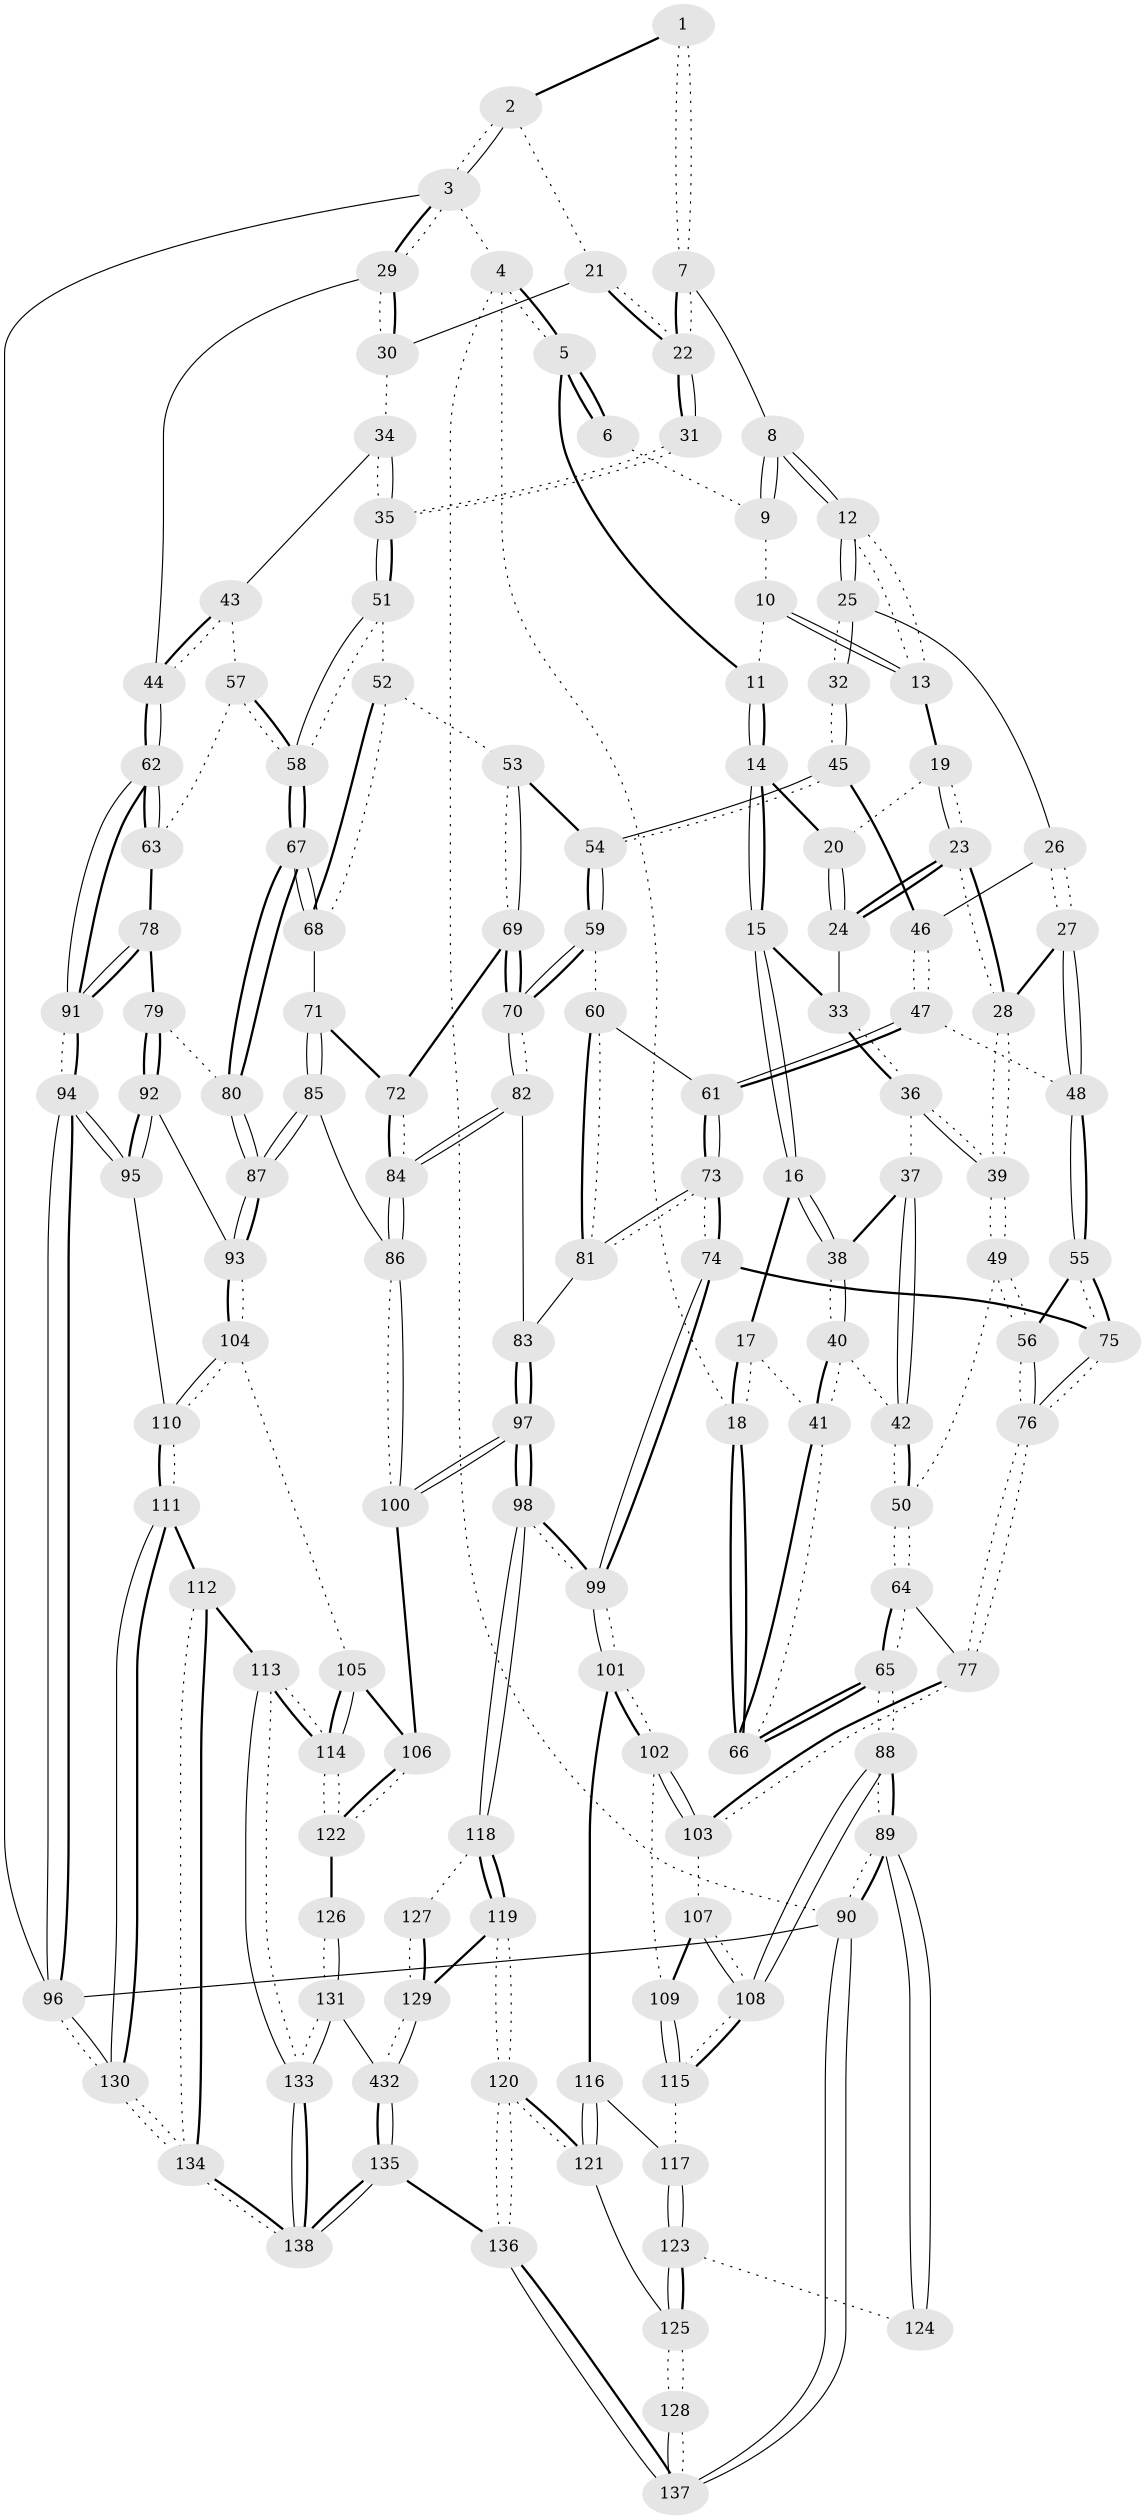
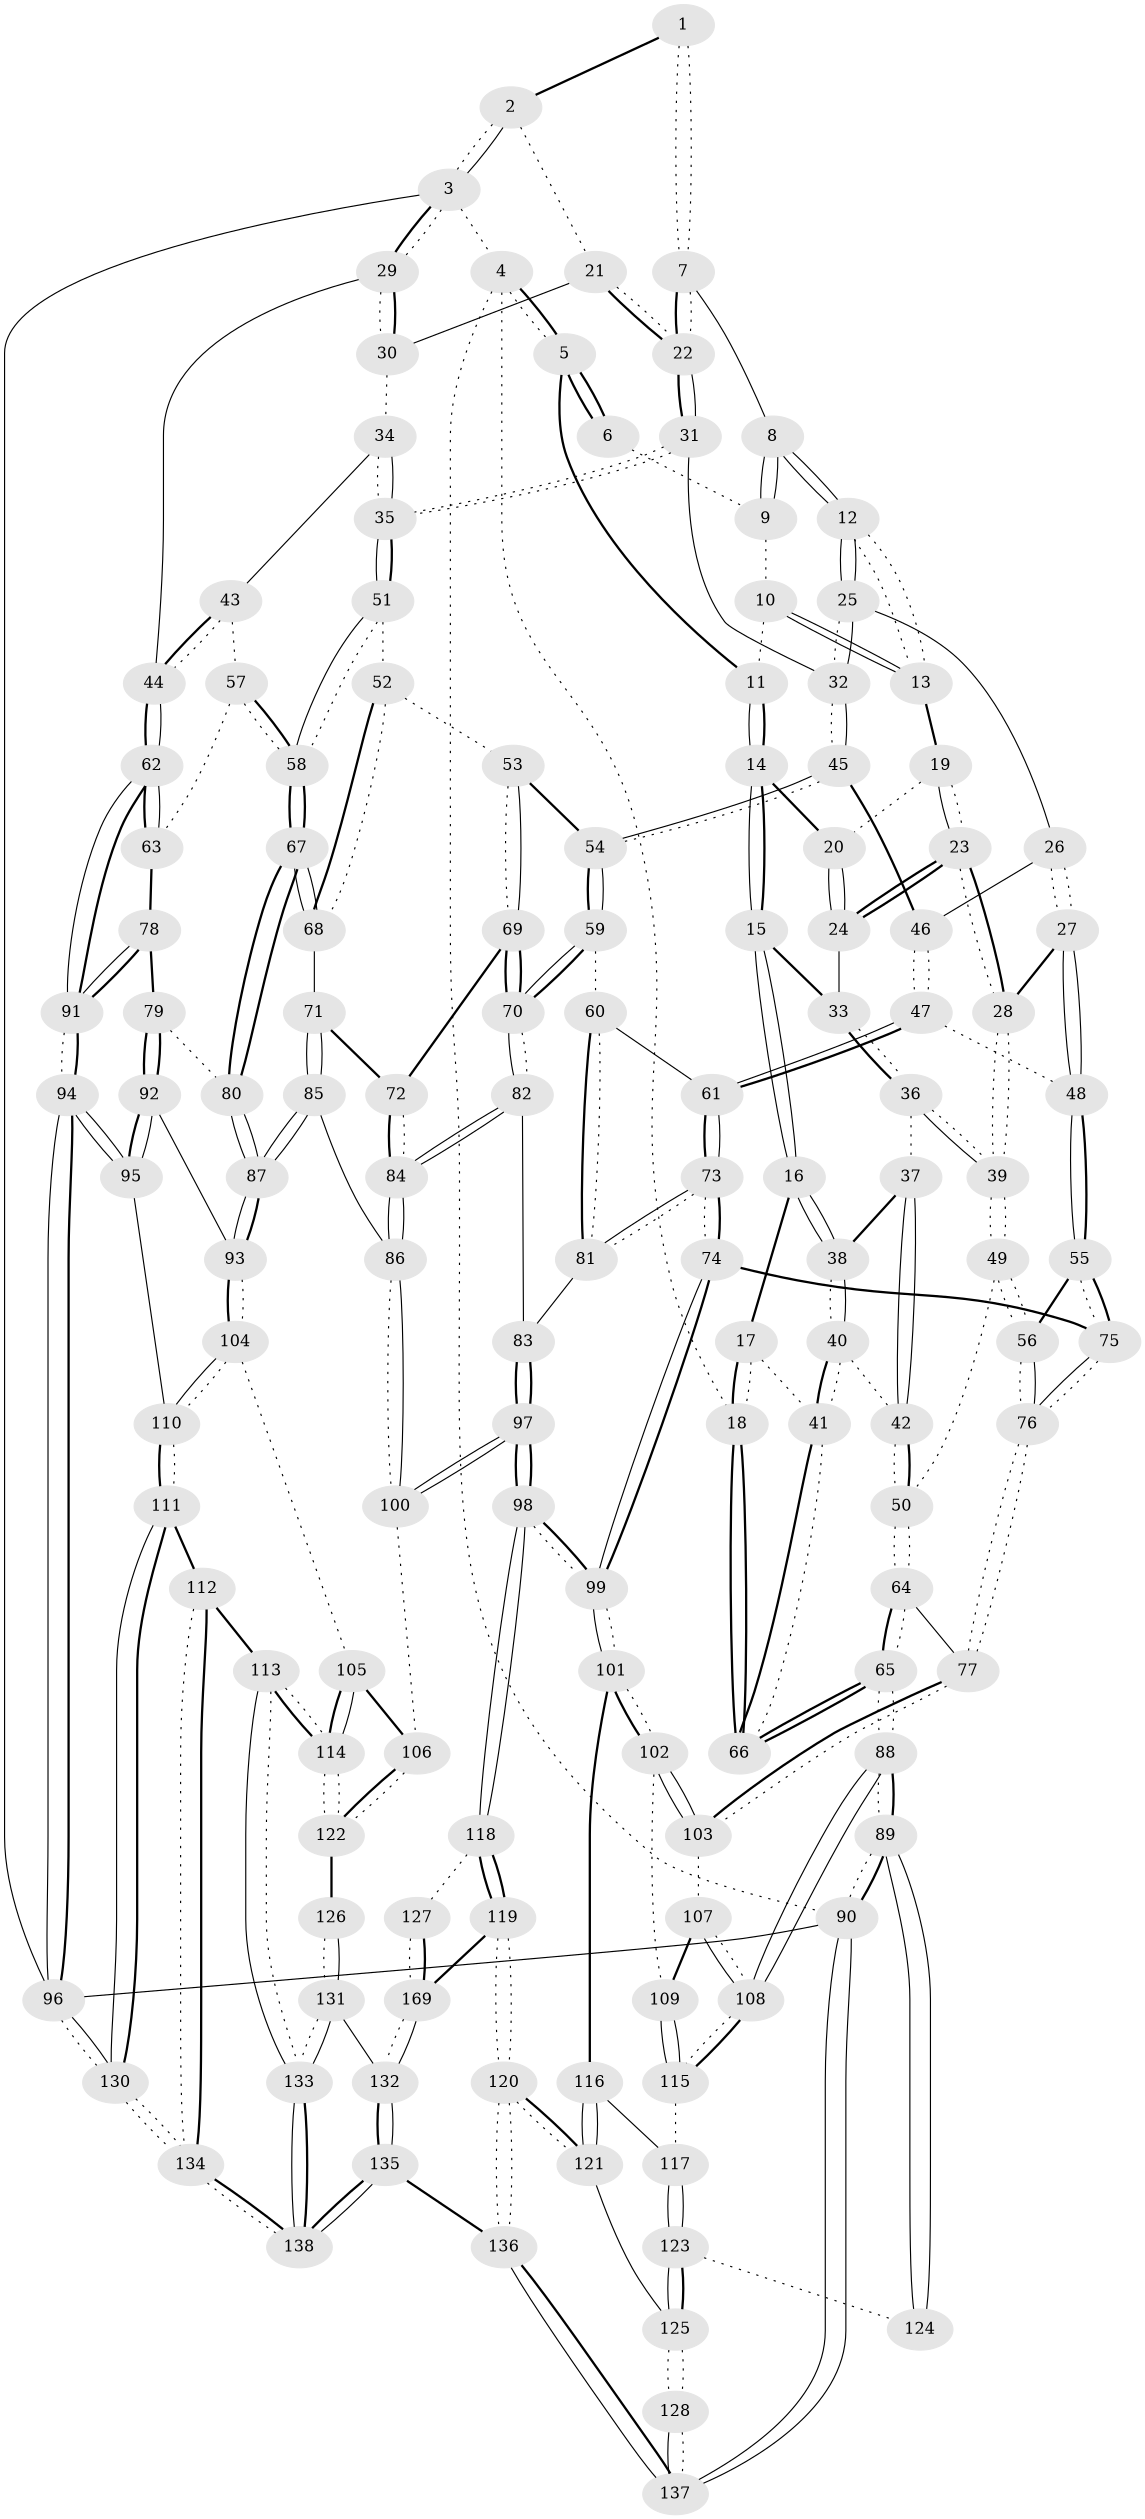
  graph {
    node [color=gray90 style=filled]
    edge [style=solid]
    1
    2
    7
    3
    21
    8
    22
    4
    29
    96
    30
    5
    18
    90
    44
    130
    6
    11
    66
    137
    9
    14
    10
    12
    31
    13
    25
    19
    15
    20
    26
    32
    23
    16
    33
    24
    17
    38
    36
    41
    40
    28
    34
    35
    39
    27
    46
    45
    48
    47
    55
    49
    62
    43
    51
    54
    37
    57
    52
    58
    42
    50
    56
    64
    63
    91
    59
    61
    73
    75
    76
    65
    77
    53
    68
    67
    69
    71
    70
    72
    60
    78
    80
    81
    82
    83
    74
    94
    79
    88
    103
    89
    108
    87
    85
    84
    86
    99
    101
    107
    92
    93
    95
    97
    100
    98
    106
    104
    124
    115
    110
    105
    111
    134
    118
    119
    127
    102
    116
    122
    109
    117
    121
    114
    126
    112
    113
    133
    138
    123
    125
    120
-   129
+   129 [label=169]
    136
-   132 [label=432]
+   132
    128
    131
    135
    1 -- 2 [style=bold]
    1 -- 7 [style=dotted]
    1 -- 7 [style=dotted]
    2 -- 3 [style=dotted]
    2 -- 3
    2 -- 21 [style=dotted]
    7 -- 8
    7 -- 22 [style=bold]
    7 -- 22 [style=dotted]
    3 -- 4 [style=dotted]
    3 -- 29 [style=bold]
    3 -- 29 [style=dotted]
    3 -- 96
    21 -- 22 [style=bold]
    21 -- 22 [style=dotted]
    21 -- 30
    8 -- 9
    8 -- 9
    8 -- 12
    8 -- 12
    22 -- 31 [style=bold]
    22 -- 31
    4 -- 5 [style=dotted]
    4 -- 5 [style=bold]
    4 -- 18 [style=dotted]
    4 -- 90 [style=dotted]
    29 -- 30 [style=dotted]
    29 -- 30 [style=bold]
    29 -- 44
    96 -- 130 [style=dotted]
    96 -- 130
    30 -- 34 [style=dotted]
    5 -- 6 [style=bold]
    5 -- 6 [style=bold]
    5 -- 11 [style=bold]
    18 -- 66 [style=bold]
    18 -- 66 [style=bold]
    90 -- 96
    90 -- 137
    90 -- 137
    44 -- 62 [style=bold]
    44 -- 62
    130 -- 134 [style=dotted]
    130 -- 134 [style=dotted]
    6 -- 9 [style=dotted]
    11 -- 14
    11 -- 14 [style=bold]
    9 -- 10 [style=dotted]
    14 -- 15
    14 -- 15 [style=bold]
    14 -- 20 [style=bold]
    10 -- 11 [style=dotted]
    10 -- 13
    10 -- 13
    12 -- 13 [style=dotted]
    12 -- 13 [style=dotted]
    12 -- 25
    12 -- 25
+   31 -- 32
    31 -- 35 [style=dotted]
    31 -- 35 [style=dotted]
    13 -- 19 [style=bold]
    25 -- 26
    25 -- 32 [style=dotted]
    25 -- 32
    19 -- 20 [style=dotted]
    19 -- 23
    19 -- 23 [style=dotted]
    15 -- 16
    15 -- 16
    15 -- 33 [style=bold]
    20 -- 24
    20 -- 24
    26 -- 27 [style=dotted]
    26 -- 27 [style=dotted]
    26 -- 46
    32 -- 45 [style=dotted]
    32 -- 45
    23 -- 24 [style=bold]
    23 -- 24 [style=bold]
    23 -- 28 [style=dotted]
    23 -- 28 [style=bold]
    16 -- 17 [style=bold]
    16 -- 38
    16 -- 38
    33 -- 36 [style=bold]
    33 -- 36 [style=dotted]
    24 -- 33
    17 -- 18 [style=bold]
    17 -- 18 [style=dotted]
    17 -- 41 [style=dotted]
    38 -- 40 [style=dotted]
    38 -- 40
    36 -- 39
    36 -- 39 [style=dotted]
    36 -- 37 [style=dotted]
    41 -- 66 [style=bold]
    41 -- 66 [style=dotted]
    40 -- 41 [style=bold]
    40 -- 41 [style=dotted]
    40 -- 42 [style=dotted]
    28 -- 39 [style=dotted]
    28 -- 39 [style=dotted]
    34 -- 35 [style=dotted]
    34 -- 35
    34 -- 43
    35 -- 51
    35 -- 51 [style=bold]
    39 -- 49 [style=dotted]
    39 -- 49 [style=dotted]
    27 -- 28 [style=bold]
    27 -- 48
    27 -- 48
    46 -- 47 [style=dotted]
    46 -- 47 [style=dotted]
    45 -- 46 [style=bold]
    45 -- 54
    45 -- 54 [style=dotted]
    48 -- 55
    48 -- 55 [style=bold]
    47 -- 48 [style=dotted]
    47 -- 61
    47 -- 61 [style=bold]
    55 -- 56 [style=bold]
    55 -- 75 [style=dotted]
    55 -- 75 [style=bold]
    49 -- 50 [style=dotted]
    49 -- 56 [style=dotted]
    49 -- 56 [style=dotted]
    62 -- 63 [style=bold]
    62 -- 63
    62 -- 91
    62 -- 91 [style=bold]
    43 -- 44 [style=bold]
    43 -- 44 [style=dotted]
    43 -- 57 [style=dotted]
    51 -- 52 [style=dotted]
    51 -- 58
    51 -- 58 [style=dotted]
    54 -- 59 [style=bold]
    54 -- 59
    37 -- 38 [style=bold]
    37 -- 42
    37 -- 42
    57 -- 58 [style=dotted]
    57 -- 58 [style=bold]
    57 -- 63 [style=dotted]
    52 -- 53 [style=dotted]
    52 -- 68 [style=bold]
    52 -- 68 [style=dotted]
    58 -- 67 [style=bold]
    58 -- 67 [style=bold]
    42 -- 50 [style=dotted]
    42 -- 50 [style=bold]
    50 -- 64 [style=dotted]
    50 -- 64 [style=dotted]
    56 -- 76 [style=dotted]
    56 -- 76
    64 -- 65 [style=bold]
    64 -- 65 [style=dotted]
    64 -- 77
    63 -- 78 [style=bold]
    91 -- 94 [style=dotted]
    91 -- 94 [style=bold]
    59 -- 70
    59 -- 70 [style=bold]
    59 -- 60 [style=dotted]
    61 -- 73 [style=bold]
    61 -- 73
    73 -- 81
    73 -- 81 [style=dotted]
    73 -- 74 [style=dotted]
    73 -- 74 [style=bold]
    75 -- 76
    75 -- 76 [style=dotted]
    76 -- 77 [style=dotted]
    76 -- 77 [style=dotted]
    65 -- 66 [style=bold]
    65 -- 66 [style=bold]
    65 -- 88 [style=dotted]
    65 -- 88 [style=dotted]
    77 -- 103 [style=bold]
    77 -- 103 [style=dotted]
    53 -- 54 [style=bold]
    53 -- 69 [style=dotted]
    53 -- 69
    68 -- 71
    67 -- 68
    67 -- 68
    67 -- 80 [style=bold]
    67 -- 80 [style=bold]
    69 -- 70 [style=bold]
    69 -- 70 [style=bold]
    69 -- 72 [style=bold]
    71 -- 72 [style=bold]
    71 -- 85
    71 -- 85
    70 -- 82
    70 -- 82 [style=dotted]
    72 -- 84 [style=bold]
    72 -- 84 [style=dotted]
    60 -- 61
    60 -- 81 [style=bold]
    60 -- 81 [style=dotted]
    78 -- 91
    78 -- 91 [style=bold]
    78 -- 79 [style=bold]
    80 -- 87
    80 -- 87
    81 -- 83
    82 -- 83
    82 -- 84
    82 -- 84
    83 -- 97 [style=bold]
    83 -- 97 [style=bold]
    74 -- 75 [style=bold]
    74 -- 99
    74 -- 99 [style=bold]
    94 -- 96
    94 -- 96 [style=bold]
    94 -- 95
    94 -- 95
    79 -- 80 [style=dotted]
    79 -- 92 [style=bold]
    79 -- 92 [style=bold]
    88 -- 89 [style=dotted]
    88 -- 89 [style=bold]
    88 -- 108
    88 -- 108
    103 -- 107 [style=dotted]
    89 -- 90 [style=dotted]
    89 -- 90 [style=bold]
    89 -- 124
    89 -- 124
    108 -- 115 [style=dotted]
    108 -- 115 [style=bold]
    87 -- 93
    87 -- 93 [style=bold]
    85 -- 87
    85 -- 87
    85 -- 86
    84 -- 86
    84 -- 86
    86 -- 100 [style=dotted]
    86 -- 100
    99 -- 101
    99 -- 101 [style=dotted]
    101 -- 102 [style=bold]
    101 -- 102 [style=dotted]
    101 -- 116 [style=bold]
    107 -- 108
    107 -- 108 [style=dotted]
    107 -- 109 [style=bold]
    92 -- 93
    92 -- 95 [style=bold]
    92 -- 95
    93 -- 104 [style=bold]
    93 -- 104 [style=dotted]
    95 -- 110
    97 -- 100
    97 -- 100
    97 -- 98 [style=bold]
    97 -- 98 [style=bold]
-   100 -- 106 [style=bold]
+   100 -- 106 [style=dotted]
    98 -- 99 [style=dotted]
    98 -- 99 [style=bold]
    98 -- 118
    98 -- 118
    106 -- 122 [style=bold]
    106 -- 122 [style=dotted]
    104 -- 110
    104 -- 110 [style=dotted]
    104 -- 105 [style=dotted]
    115 -- 117 [style=dotted]
    110 -- 111 [style=bold]
    110 -- 111 [style=dotted]
    105 -- 106 [style=bold]
    105 -- 114 [style=bold]
    105 -- 114
    111 -- 130
    111 -- 130 [style=bold]
    111 -- 112 [style=bold]
    134 -- 138 [style=dotted]
    134 -- 138 [style=bold]
    118 -- 119 [style=bold]
    118 -- 119 [style=bold]
    118 -- 127 [style=dotted]
    119 -- 120 [style=dotted]
    119 -- 120 [style=dotted]
    119 -- 129 [style=bold]
    127 -- 129 [style=dotted]
    127 -- 129 [style=bold]
    102 -- 103
    102 -- 103
    102 -- 109 [style=dotted]
    116 -- 117
    116 -- 121
    116 -- 121
    122 -- 126 [style=bold]
    109 -- 115
    109 -- 115
    117 -- 123
    117 -- 123
    121 -- 125
    114 -- 122 [style=dotted]
    114 -- 122 [style=dotted]
    126 -- 131 [style=dotted]
    126 -- 131
    112 -- 134 [style=dotted]
    112 -- 134 [style=bold]
    112 -- 113 [style=bold]
    113 -- 114 [style=bold]
    113 -- 114 [style=dotted]
    113 -- 133
    113 -- 133 [style=dotted]
    133 -- 138
    133 -- 138 [style=bold]
    123 -- 124 [style=dotted]
    123 -- 125
    123 -- 125 [style=bold]
    125 -- 128 [style=dotted]
    125 -- 128 [style=dotted]
    120 -- 121 [style=dotted]
    120 -- 121 [style=bold]
    120 -- 136 [style=dotted]
    120 -- 136 [style=dotted]
    129 -- 132 [style=dotted]
    129 -- 132
    136 -- 137
    136 -- 137 [style=bold]
    132 -- 135 [style=bold]
    132 -- 135
    128 -- 137
    128 -- 137 [style=dotted]
    131 -- 133 [style=dotted]
    131 -- 133
    131 -- 132
    135 -- 138 [style=bold]
    135 -- 138
    135 -- 136 [style=bold]
  }
